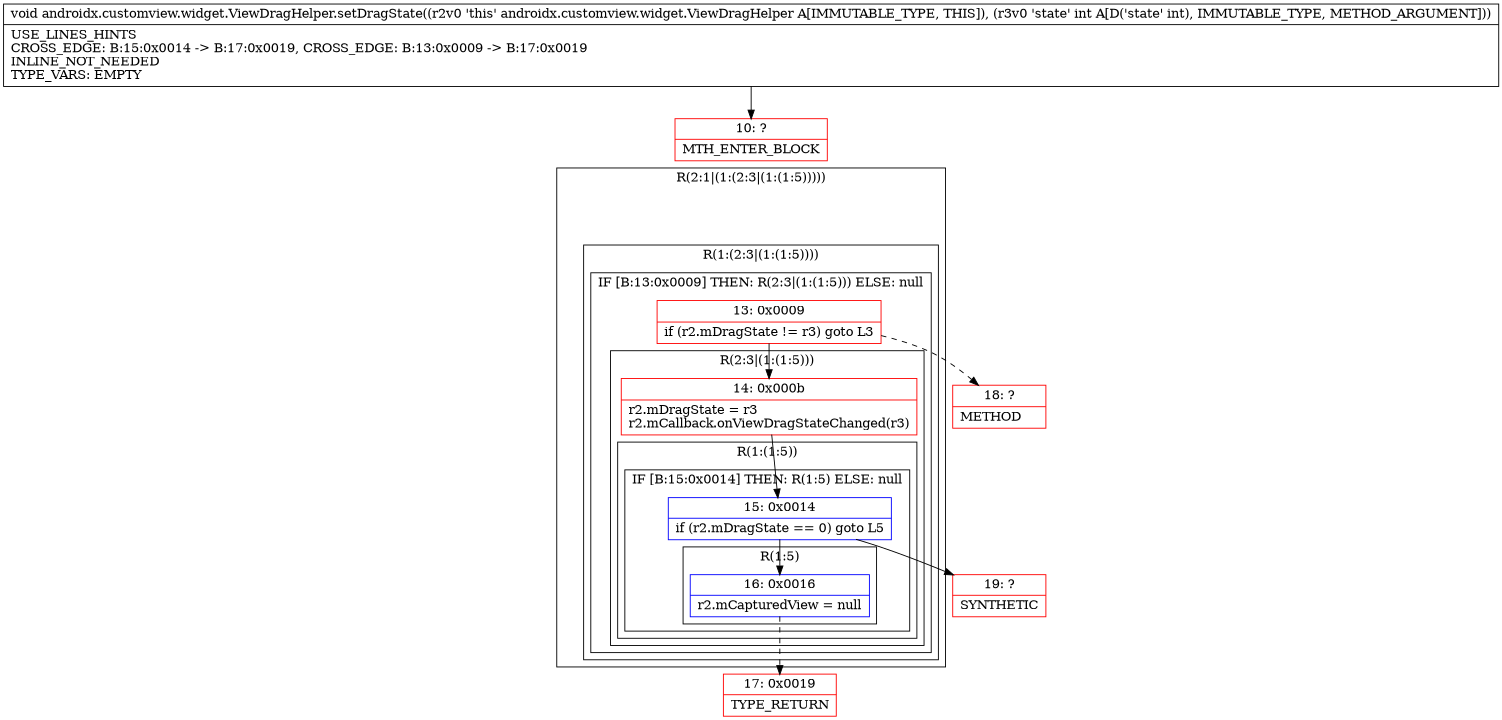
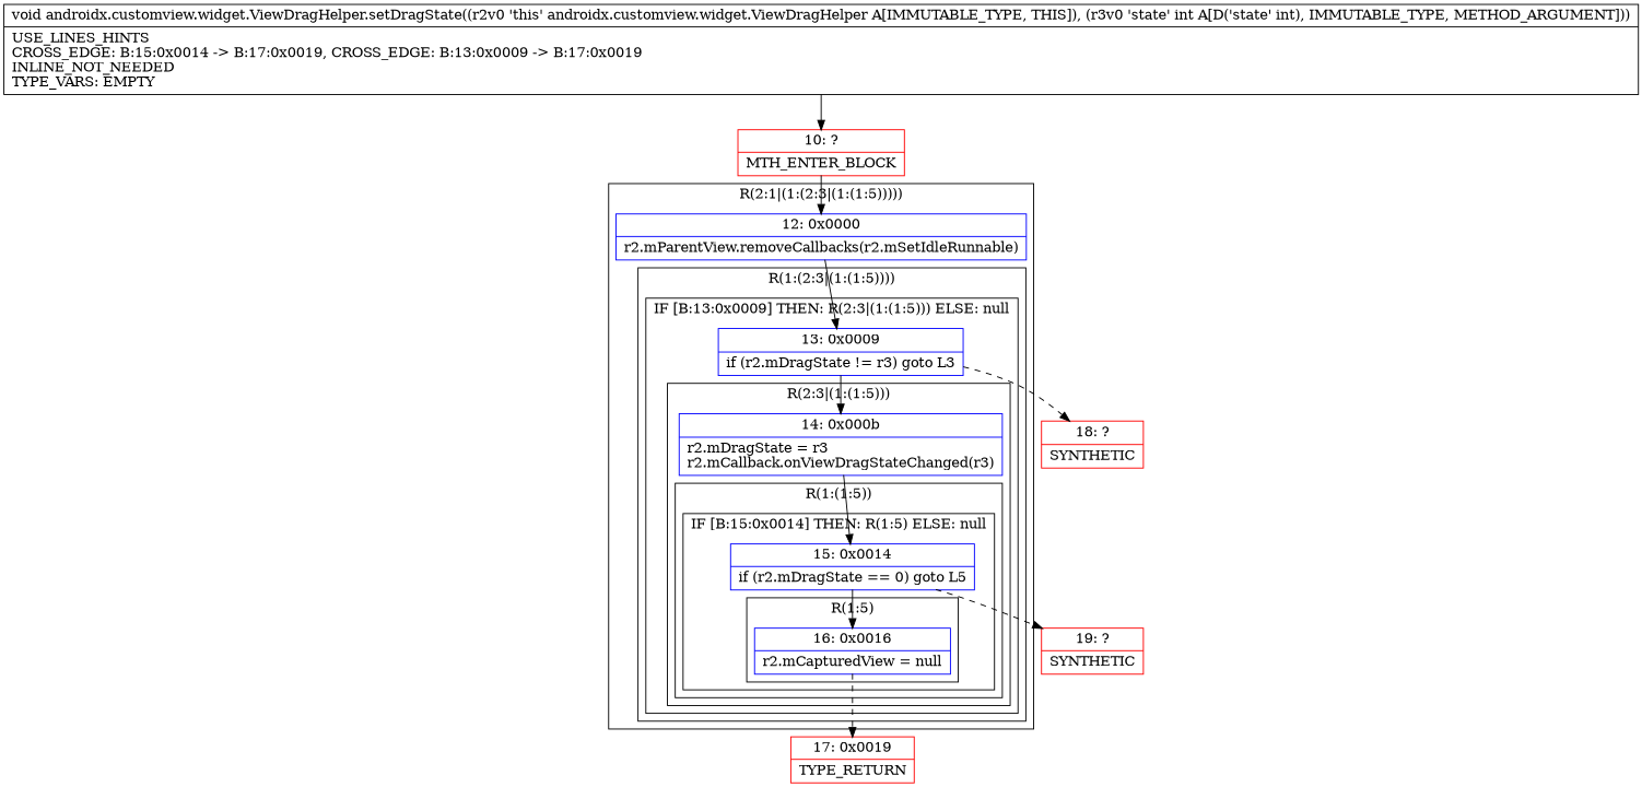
  digraph {
    node [color=blue shape=record]
    n1 [label="{16\:\ 0x0016|r2.mCapturedView = null\l}"]
    n2 [label="{15\:\ 0x0014|if (r2.mDragState == 0) goto L5\l}"]
-   n3 [color=red label="{14\:\ 0x000b|r2.mDragState = r3\lr2.mCallback.onViewDragStateChanged(r3)\l}"]
-   n4 [color=red label="{13\:\ 0x0009|if (r2.mDragState != r3) goto L3\l}"]
+   n3 [label="{14\:\ 0x000b|r2.mDragState = r3\lr2.mCallback.onViewDragStateChanged(r3)\l}"]
+   n4 [label="{13\:\ 0x0009|if (r2.mDragState != r3) goto L3\l}"]
+   n5 [label="{12\:\ 0x0000|r2.mParentView.removeCallbacks(r2.mSetIdleRunnable)\l}"]
    n6 [color=red label="{17\:\ 0x0019|TYPE_RETURN\l}"]
    n7 [color=red label="{19\:\ ?|SYNTHETIC\l}"]
-   n8 [color=red label="{18\:\ ?|METHOD\l}"]
+   n8 [color=red label="{18\:\ ?|SYNTHETIC\l}"]
    n9 [color=red label="{10\:\ ?|MTH_ENTER_BLOCK\l}"]
    n10 [label="{void androidx.customview.widget.ViewDragHelper.setDragState((r2v0 'this' androidx.customview.widget.ViewDragHelper A[IMMUTABLE_TYPE, THIS]), (r3v0 'state' int A[D('state' int), IMMUTABLE_TYPE, METHOD_ARGUMENT]))  | USE_LINES_HINTS\lCROSS_EDGE: B:15:0x0014 \-\> B:17:0x0019, CROSS_EDGE: B:13:0x0009 \-\> B:17:0x0019\lINLINE_NOT_NEEDED\lTYPE_VARS: EMPTY\l}" color=""]
    subgraph cluster_1 {
      label="R(2:1|(1:(2:3|(1:(1:5)))))"
+     n5
      subgraph cluster_2 {
        label="R(1:(2:3|(1:(1:5))))"
        subgraph cluster_3 {
          label="IF [B:13:0x0009] THEN: R(2:3|(1:(1:5))) ELSE: null"
          n4
          subgraph cluster_4 {
            label="R(2:3|(1:(1:5)))"
            n3
            subgraph cluster_5 {
              label="R(1:(1:5))"
              subgraph cluster_6 {
                label="IF [B:15:0x0014] THEN: R(1:5) ELSE: null"
                n2
                subgraph cluster_7 {
                  label="R(1:5)"
                  n1
                }
              }
            }
          }
        }
      }
    }
    n1 -> n6 [style=dashed]
    n2 -> n1
-   n2 -> n7 [style=solid]
+   n2 -> n7 [style=dashed]
    n3 -> n2
    n4 -> n3
    n4 -> n8 [style=dashed]
+   n5 -> n4
+   n9 -> n5
    n10 -> n9
  }
